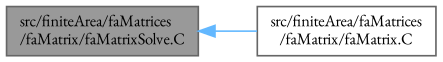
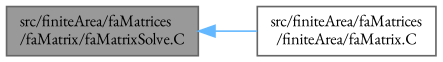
  digraph {
    rankdir=LR
    fontname="EB Garamond"
    node [fontname="EB Garamond" fontsize=10 shape=box style=filled]
    n1 [color=gray40 fillcolor=grey60 fontcolor=black height=0.2 label="src/finiteArea/faMatrices\l/faMatrix/faMatrixSolve.C" width=0.4]
-   n2 [color=grey40 fillcolor=white height=0.2 label="src/finiteArea/faMatrices\l/faMatrix/faMatrix.C" width=0.4]
+   n2 [color=grey40 fillcolor=white height=0.2 label="src/finiteArea/faMatrices\l/finiteArea/faMatrix.C" width=0.4]
    n1 -> n2 [color=steelblue1 dir=back fontname="EB Garamond" fontsize=10 labelfontname=Helvetica labelfontsize=10 style=solid]
  }
